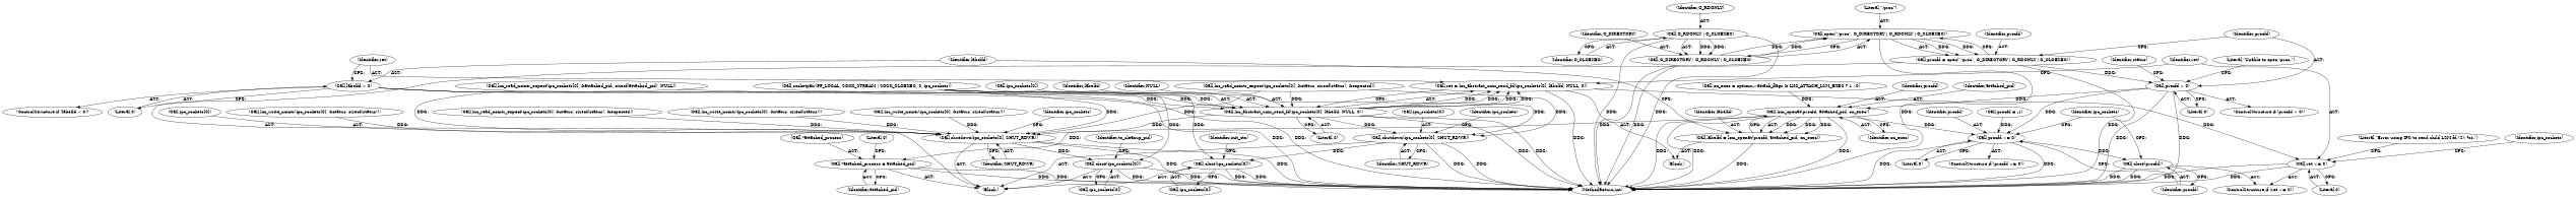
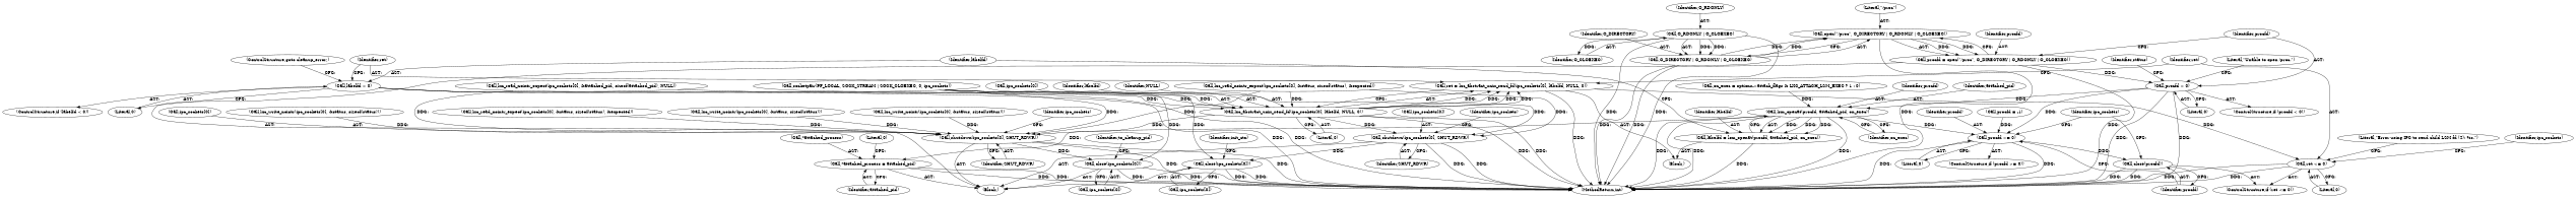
  digraph {
    n1 [label="(Call,open(\"/proc\", O_DIRECTORY | O_RDONLY | O_CLOEXEC))"]
    n2 [label="(Call,O_DIRECTORY | O_RDONLY | O_CLOEXEC)"]
    n3 [label="(Call,procfd = open(\"/proc\", O_DIRECTORY | O_RDONLY | O_CLOEXEC))"]
    n4 [label="(MethodReturn,int)"]
    n5 [label="(Call,procfd < 0)"]
    n6 [label="(Block,)"]
    n7 [label="(Call,O_RDONLY | O_CLOEXEC)"]
    n8 [label="(Identifier,O_CLOEXEC)"]
    n9 [label="(Call,lsm_openat(procfd, attached_pid, on_exec))"]
    n10 [label="(Call,procfd >= 0)"]
    n11 [label="(ControlStructure,if (procfd < 0))"]
    n12 [label="(Literal,0)"]
    n13 [label="(Call,labelfd = lsm_openat(procfd, attached_pid, on_exec))"]
    n14 [label="(Call,*attached_process = attached_pid)"]
    n15 [label="(Identifier,on_exec)"]
    n16 [label="(Call,close(procfd))"]
    n17 [label="(ControlStructure,if (procfd >= 0))"]
    n18 [label="(Literal,0)"]
    n19 [label="(Block,)"]
    n20 [label="(Identifier,attached_pid)"]
    n21 [label="(Call,labelfd < 0)"]
    n22 [label="(Call,lxc_abstract_unix_send_fd(ipc_sockets[0], labelfd, NULL, 0))"]
    n23 [label="(ControlStructure,if (labelfd < 0))"]
    n24 [label="(Literal,0)"]
    n25 [label="(Call,ret = lxc_abstract_unix_send_fd(ipc_sockets[0], labelfd, NULL, 0))"]
    n26 [label="(Call,shutdown(ipc_sockets[0], SHUT_RDWR))"]
    n27 [label="(Call,shutdown(ipc_sockets[0], SHUT_RDWR))"]
    n28 [label="(Literal,0)"]
    n29 [label="(Call,ret <= 0)"]
    n30 [label="(Call,close(ipc_sockets[0]))"]
    n31 [label="(Identifier,SHUT_RDWR)"]
    n32 [label="(Call,close(ipc_sockets[0]))"]
    n33 [label="(Identifier,SHUT_RDWR)"]
    n34 [label="(Literal,0)"]
    n35 [label="(ControlStructure,if (ret <= 0))"]
    n36 [label="(Call,ipc_sockets[0])"]
    n37 [label="(Call,ipc_sockets[0])"]
    n38 [label="(Identifier,procfd)"]
    n39 [label="(Identifier,procfd)"]
    n40 [label="(Call,lxc_read_nointr_expect(ipc_sockets[0], &status, sizeof(status), &expected))"]
    n41 [label="(Identifier,procfd)"]
    n42 [label="(Identifier,labelfd)"]
    n43 [label="(Literal,0)"]
    n44 [label="(Literal,\"Error using IPC to send child LSM fd (4): %s.\")"]
    n45 [label="(Identifier,O_RDONLY)"]
    n46 [label="(Identifier,ipc_sockets)"]
    n47 [label="(Identifier,labelfd)"]
    n48 [label="(Call,socketpair(PF_LOCAL, SOCK_STREAM | SOCK_CLOEXEC, 0, ipc_sockets))"]
    n49 [label="(Call,lxc_read_nointr_expect(ipc_sockets[0], &status, sizeof(status), &expected))"]
    n50 [label="(Call,lxc_write_nointr(ipc_sockets[0], &status, sizeof(status)))"]
    n51 [label="(Call,ipc_sockets[0])"]
    n52 [label="(Identifier,labelfd)"]
    n53 [label="(Call,*attached_process)"]
    n54 [label="(Identifier,attached_pid)"]
    n55 [label="(Identifier,procfd)"]
    n56 [label="(Identifier,NULL)"]
    n57 [label="(Literal,\"/proc\")"]
    n58 [label="(Identifier,procfd)"]
    n59 [label="(Identifier,ret)"]
    n60 [label="(Call,lxc_write_nointr(ipc_sockets[0], &status, sizeof(status)))"]
    n61 [label="(Call,procfd = -1)"]
    n62 [label="(Identifier,to_cleanup_pid)"]
    n63 [label="(Identifier,ret)"]
    n64 [label="(Call,on_exec = options->attach_flags & LXC_ATTACH_LSM_EXEC ? 1 : 0)"]
    n65 [label="(Identifier,ipc_sockets)"]
+   n66 [label="(ControlStructure,goto cleanup_error;)"]
    n67 [label="(Identifier,init_ctx)"]
    n68 [label="(Call,ipc_sockets[0])"]
    n69 [label="(Identifier,ipc_sockets)"]
    n70 [label="(Identifier,ipc_sockets)"]
    n71 [label="(Identifier,status)"]
    n72 [label="(Call,ipc_sockets[0])"]
    n73 [label="(Identifier,O_DIRECTORY)"]
    n74 [label="(Literal,\"Unable to open /proc.\")"]
    n75 [label="(Call,lxc_write_nointr(ipc_sockets[0], &status, sizeof(status)))"]
    n76 [label="(Call,lxc_read_nointr_expect(ipc_sockets[0], &attached_pid, sizeof(attached_pid), NULL))"]
    n1 -> n2 [label="CFG: "]
    n1 -> n3 [label="AST: "]
    n1 -> n3 [label="DDG: "]
    n1 -> n3 [label="DDG: "]
    n1 -> n4 [label="DDG: "]
    n2 -> n1 [label="AST: "]
    n2 -> n1 [label="DDG: "]
    n2 -> n1 [label="DDG: "]
    n2 -> n4 [label="DDG: "]
    n2 -> n4 [label="DDG: "]
    n3 -> n1 [label="CFG: "]
    n3 -> n4 [label="DDG: "]
    n3 -> n5 [label="DDG: "]
    n3 -> n6 [label="AST: "]
    n5 -> n4 [label="DDG: "]
    n5 -> n4 [label="DDG: "]
    n5 -> n9 [label="DDG: "]
    n5 -> n10 [label="DDG: "]
    n5 -> n11 [label="AST: "]
    n5 -> n12 [label="CFG: "]
    n7 -> n2 [label="AST: "]
    n7 -> n2 [label="DDG: "]
    n7 -> n2 [label="DDG: "]
    n7 -> n4 [label="DDG: "]
    n7 -> n4 [label="DDG: "]
-   n7 -> n8 [label="CFG: "]
+   n7 -> n8 [label="DDG: "]
    n8 -> n7 [label="AST: "]
    n9 -> n4 [label="DDG: "]
    n9 -> n4 [label="DDG: "]
    n9 -> n4 [label="DDG: "]
    n9 -> n10 [label="DDG: "]
    n9 -> n13 [label="AST: "]
    n9 -> n13 [label="DDG: "]
    n9 -> n13 [label="DDG: "]
    n9 -> n13 [label="DDG: "]
    n9 -> n14 [label="DDG: "]
    n9 -> n15 [label="CFG: "]
    n10 -> n4 [label="DDG: "]
    n10 -> n4 [label="DDG: "]
    n10 -> n16 [label="DDG: "]
    n10 -> n17 [label="AST: "]
    n10 -> n18 [label="CFG: "]
    n12 -> n5 [label="AST: "]
    n13 -> n4 [label="DDG: "]
    n13 -> n9 [label="CFG: "]
    n13 -> n19 [label="AST: "]
    n14 -> n4 [label="DDG: "]
    n14 -> n4 [label="DDG: "]
    n14 -> n6 [label="AST: "]
    n14 -> n20 [label="CFG: "]
-   n15 -> n9 [label="AST: "]
+   n15 -> n9 [label="CFG: "]
    n16 -> n4 [label="DDG: "]
    n16 -> n4 [label="DDG: "]
    n16 -> n35 [label="AST: "]
    n16 -> n38 [label="CFG: "]
    n18 -> n10 [label="AST: "]
    n20 -> n14 [label="AST: "]
    n21 -> n4 [label="DDG: "]
    n21 -> n4 [label="DDG: "]
    n21 -> n22 [label="DDG: "]
    n21 -> n23 [label="AST: "]
    n21 -> n24 [label="CFG: "]
    n22 -> n4 [label="DDG: "]
    n22 -> n4 [label="DDG: "]
    n22 -> n25 [label="AST: "]
    n22 -> n25 [label="DDG: "]
    n22 -> n25 [label="DDG: "]
    n22 -> n25 [label="DDG: "]
    n22 -> n25 [label="DDG: "]
    n22 -> n26 [label="DDG: "]
    n22 -> n27 [label="DDG: "]
    n22 -> n28 [label="CFG: "]
    n24 -> n21 [label="AST: "]
    n25 -> n4 [label="DDG: "]
    n25 -> n19 [label="AST: "]
    n25 -> n22 [label="CFG: "]
    n25 -> n29 [label="DDG: "]
    n26 -> n4 [label="DDG: "]
    n26 -> n4 [label="DDG: "]
    n26 -> n6 [label="AST: "]
    n26 -> n30 [label="DDG: "]
    n26 -> n31 [label="CFG: "]
    n27 -> n4 [label="DDG: "]
    n27 -> n4 [label="DDG: "]
    n27 -> n6 [label="AST: "]
    n27 -> n32 [label="DDG: "]
    n27 -> n33 [label="CFG: "]
    n28 -> n22 [label="AST: "]
    n29 -> n4 [label="DDG: "]
    n29 -> n4 [label="DDG: "]
    n29 -> n34 [label="CFG: "]
    n29 -> n35 [label="AST: "]
    n30 -> n4 [label="DDG: "]
    n30 -> n4 [label="DDG: "]
    n30 -> n6 [label="AST: "]
    n30 -> n36 [label="CFG: "]
    n31 -> n26 [label="AST: "]
    n32 -> n4 [label="DDG: "]
    n32 -> n4 [label="DDG: "]
    n32 -> n6 [label="AST: "]
    n32 -> n37 [label="CFG: "]
    n33 -> n27 [label="AST: "]
    n34 -> n29 [label="AST: "]
    n36 -> n30 [label="AST: "]
    n37 -> n32 [label="AST: "]
    n38 -> n10 [label="CFG: "]
    n38 -> n16 [label="AST: "]
    n39 -> n9 [label="AST: "]
    n40 -> n22 [label="DDG: "]
    n40 -> n26 [label="DDG: "]
    n40 -> n27 [label="DDG: "]
    n41 -> n3 [label="AST: "]
    n42 -> n13 [label="CFG: "]
    n42 -> n21 [label="AST: "]
    n43 -> n14 [label="CFG: "]
    n44 -> n29 [label="CFG: "]
    n45 -> n7 [label="AST: "]
    n46 -> n27 [label="CFG: "]
    n47 -> n13 [label="AST: "]
    n48 -> n22 [label="DDG: "]
    n48 -> n26 [label="DDG: "]
    n48 -> n27 [label="DDG: "]
    n48 -> n30 [label="DDG: "]
    n48 -> n32 [label="DDG: "]
    n49 -> n27 [label="DDG: "]
    n50 -> n27 [label="DDG: "]
    n51 -> n22 [label="AST: "]
    n52 -> n22 [label="AST: "]
    n53 -> n14 [label="AST: "]
    n54 -> n9 [label="AST: "]
    n55 -> n3 [label="CFG: "]
    n55 -> n5 [label="AST: "]
    n56 -> n22 [label="AST: "]
    n57 -> n1 [label="AST: "]
    n58 -> n10 [label="AST: "]
    n59 -> n21 [label="CFG: "]
    n59 -> n25 [label="AST: "]
    n60 -> n27 [label="DDG: "]
    n61 -> n10 [label="DDG: "]
    n62 -> n32 [label="CFG: "]
    n63 -> n25 [label="CFG: "]
    n63 -> n29 [label="AST: "]
    n64 -> n9 [label="DDG: "]
    n65 -> n29 [label="CFG: "]
+   n66 -> n21 [label="CFG: "]
    n67 -> n30 [label="CFG: "]
    n68 -> n26 [label="AST: "]
    n69 -> n26 [label="CFG: "]
    n70 -> n10 [label="CFG: "]
    n70 -> n16 [label="CFG: "]
    n71 -> n5 [label="CFG: "]
    n72 -> n27 [label="AST: "]
    n73 -> n2 [label="AST: "]
    n74 -> n5 [label="CFG: "]
    n75 -> n27 [label="DDG: "]
    n76 -> n22 [label="DDG: "]
    n76 -> n27 [label="DDG: "]
  }
